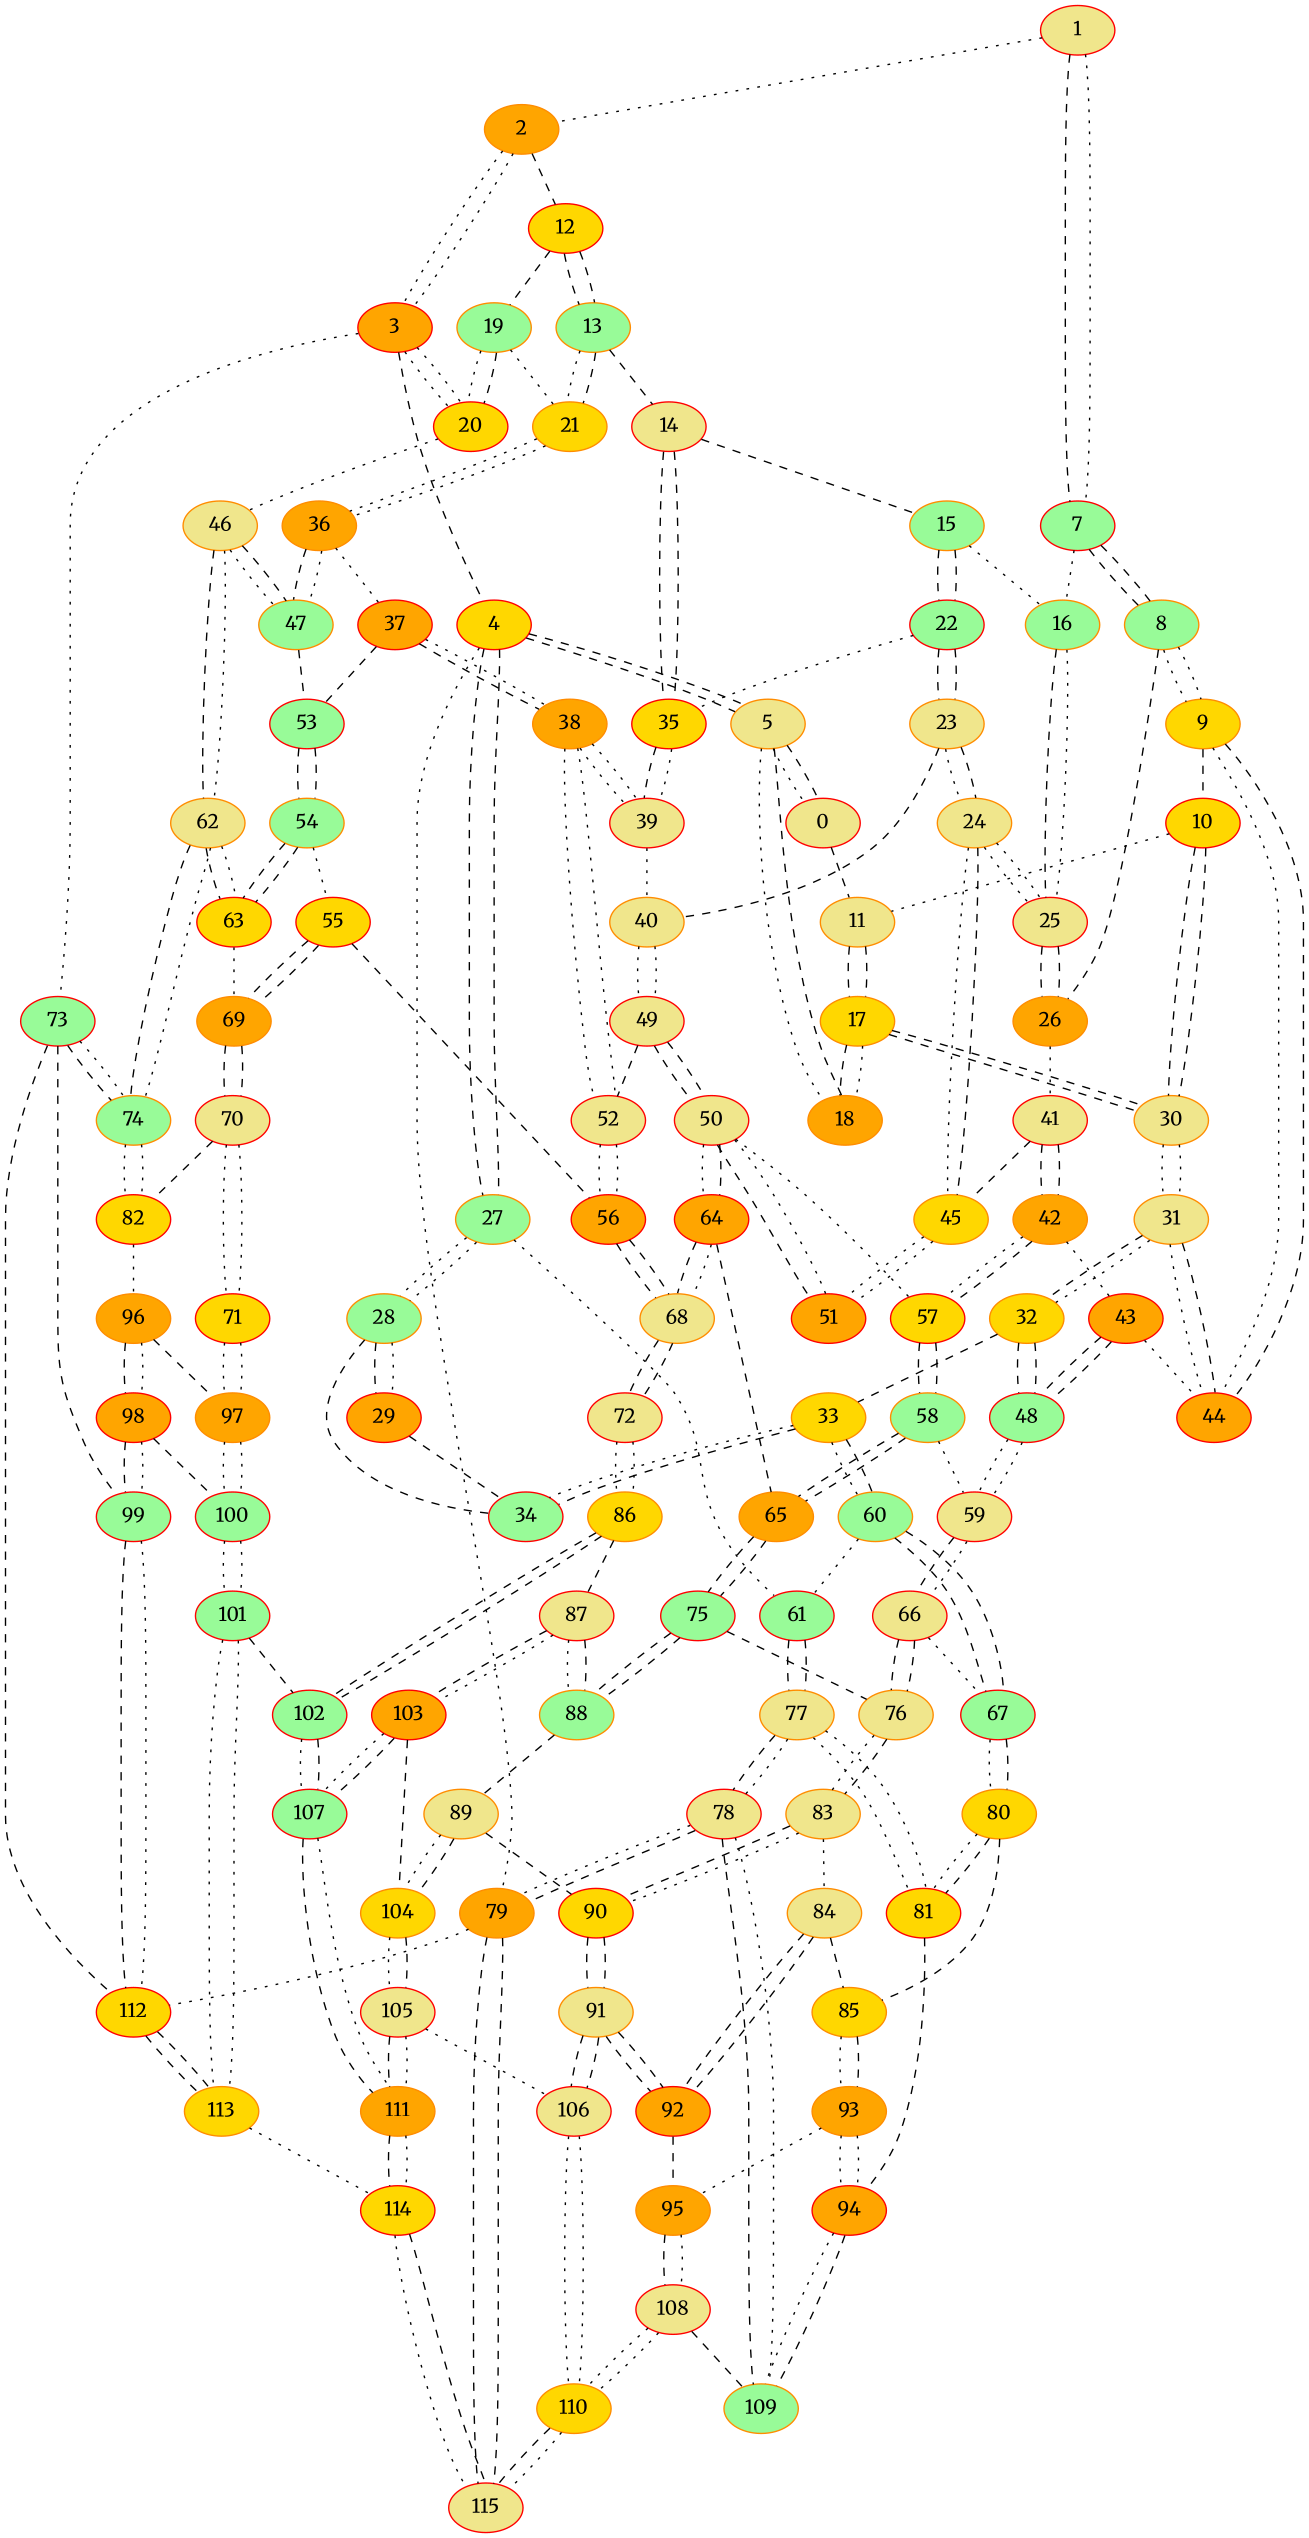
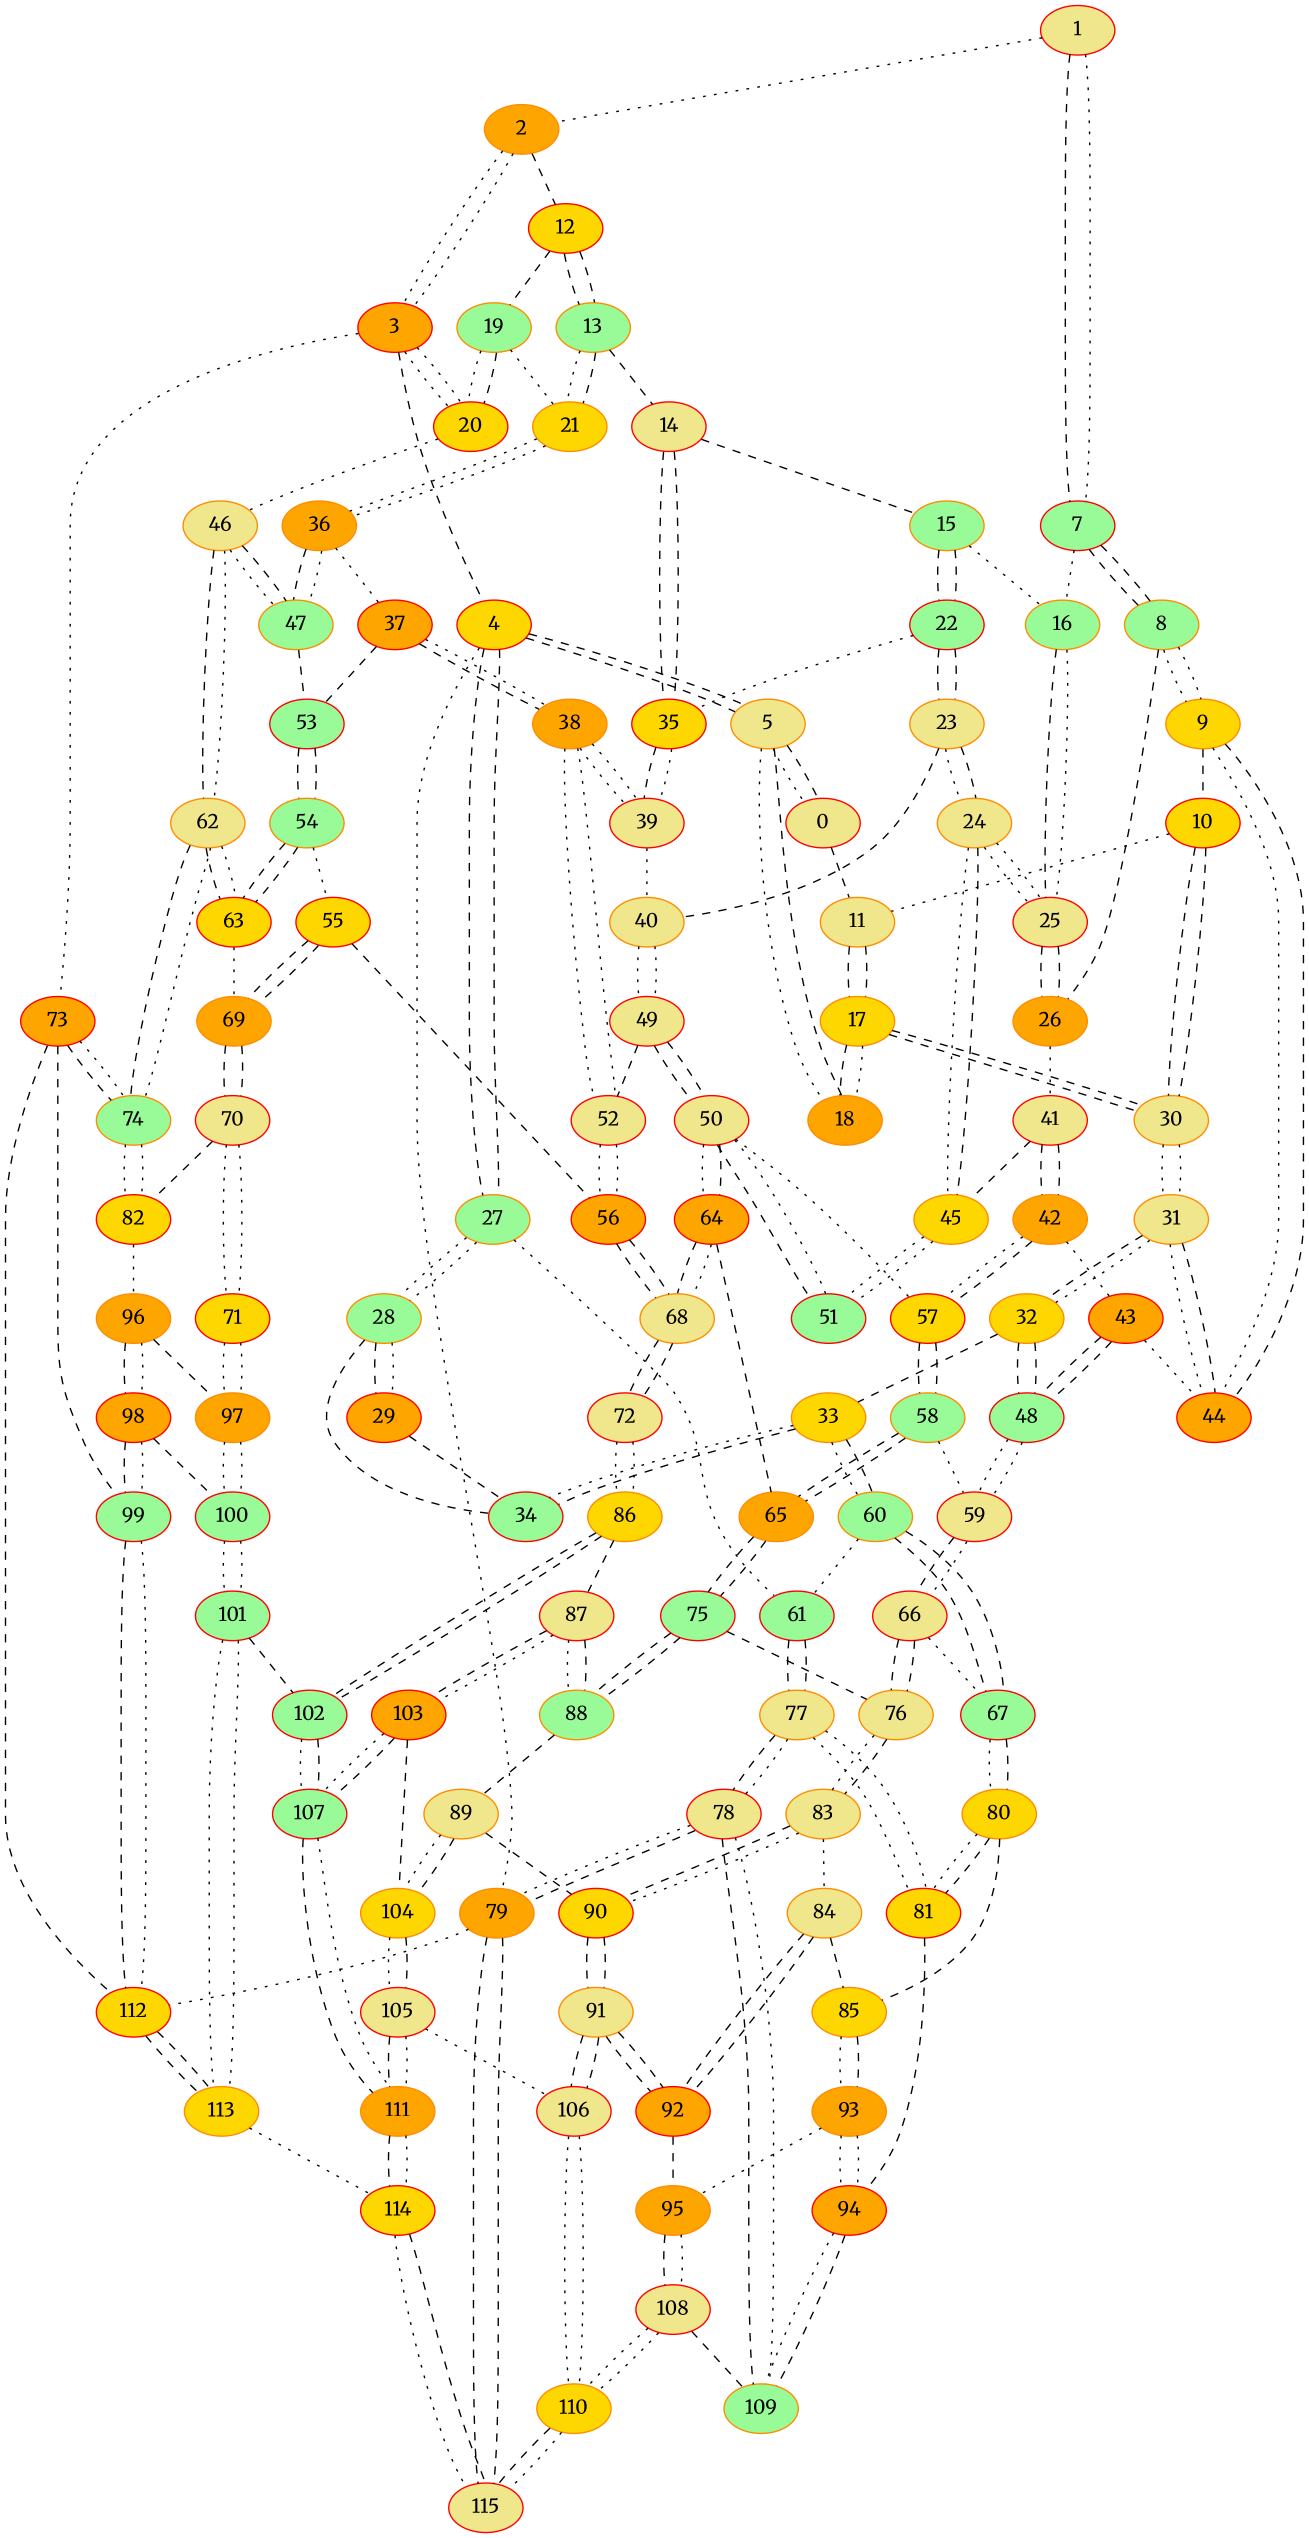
  graph {
    fontname=Merriweather
    node [color=red fillcolor=khaki fontname=Merriweather style=filled]
    edge [fontname=Merriweather style=dashed]
    2 [color=darkorange fillcolor=orange]
    1
    7 [fillcolor=palegreen]
    3 [fillcolor=orange]
    12 [fillcolor=gold]
    8 [color=darkorange fillcolor=palegreen]
    16 [color=darkorange fillcolor=palegreen]
    4 [fillcolor=gold]
    20 [fillcolor=gold]
-   73 [fillcolor=palegreen]
+   73 [fillcolor=orange]
    13 [color=darkorange fillcolor=palegreen]
    19 [color=darkorange fillcolor=palegreen]
    5 [color=darkorange]
    27 [color=darkorange fillcolor=palegreen]
    79 [color=darkorange fillcolor=orange]
    46 [color=darkorange]
    74 [color=darkorange fillcolor=palegreen]
    99 [fillcolor=palegreen]
    112 [fillcolor=gold]
    n20 [label=0]
    18 [color=darkorange fillcolor=orange]
    28 [color=darkorange fillcolor=palegreen]
    61 [fillcolor=palegreen]
    115
    11 [color=darkorange]
    17 [color=darkorange fillcolor=gold]
    9 [color=darkorange fillcolor=gold]
    26 [color=darkorange fillcolor=orange]
    25
    10 [fillcolor=gold]
    44 [fillcolor=orange]
    41
    30 [color=darkorange]
    31 [color=darkorange]
    14
    21 [color=darkorange fillcolor=gold]
    15 [color=darkorange fillcolor=palegreen]
    35 [fillcolor=gold]
    36 [color=darkorange fillcolor=orange]
    22 [fillcolor=palegreen]
    39
    23 [color=darkorange]
    47 [color=darkorange fillcolor=palegreen]
    62 [color=darkorange]
    37 [fillcolor=orange]
    24 [color=darkorange]
    40 [color=darkorange]
    45 [color=darkorange fillcolor=gold]
    49
-   51 [fillcolor=orange]
+   51 [fillcolor=palegreen]
    42 [color=darkorange fillcolor=orange]
    29 [fillcolor=orange]
    34 [fillcolor=palegreen]
    77 [color=darkorange]
    32 [color=darkorange fillcolor=gold]
    33 [color=darkorange fillcolor=gold]
    48 [fillcolor=palegreen]
    60 [color=darkorange fillcolor=palegreen]
    59
    67 [fillcolor=palegreen]
    38 [color=darkorange fillcolor=orange]
    53 [fillcolor=palegreen]
    52
    54 [color=darkorange fillcolor=palegreen]
    56 [fillcolor=orange]
    50
    43 [fillcolor=orange]
    57 [fillcolor=gold]
    58 [color=darkorange fillcolor=palegreen]
    63 [fillcolor=gold]
    66
    64 [fillcolor=orange]
    68 [color=darkorange]
    65 [color=darkorange fillcolor=orange]
    55 [fillcolor=gold]
    69 [color=darkorange fillcolor=orange]
    70
    72
    75 [fillcolor=palegreen]
    76 [color=darkorange]
    80 [color=darkorange fillcolor=gold]
    78
    81 [fillcolor=gold]
    82 [fillcolor=gold]
    88 [color=darkorange fillcolor=palegreen]
    83 [color=darkorange]
    85 [color=darkorange fillcolor=gold]
    86 [color=darkorange fillcolor=gold]
    71 [fillcolor=gold]
    97 [color=darkorange fillcolor=orange]
    96 [color=darkorange fillcolor=orange]
    100 [fillcolor=palegreen]
    87
    102 [fillcolor=palegreen]
    113 [color=darkorange fillcolor=gold]
    89 [color=darkorange]
    84 [color=darkorange]
    90 [fillcolor=gold]
    109 [color=darkorange fillcolor=palegreen]
    94 [fillcolor=orange]
    93 [color=darkorange fillcolor=orange]
    98 [fillcolor=orange]
    92 [fillcolor=orange]
    91 [color=darkorange]
    95 [color=darkorange fillcolor=orange]
    103 [fillcolor=orange]
    107 [fillcolor=palegreen]
    104 [color=darkorange fillcolor=gold]
    105
    106
    110 [color=darkorange fillcolor=gold]
    108
    101 [fillcolor=palegreen]
    114 [fillcolor=gold]
    111 [color=darkorange fillcolor=orange]
    2 -- 3 [style=dotted]
    2 -- 3 [style=dotted]
    2 -- 12
    1 -- 2 [style=dotted]
    1 -- 7
    1 -- 7 [style=dotted]
    7 -- 8
    7 -- 8
    7 -- 16 [style=dotted]
    3 -- 4
    3 -- 20 [style=dotted]
    3 -- 20 [style=dotted]
    3 -- 73 [style=dotted]
    12 -- 13
    12 -- 13
    12 -- 19
    8 -- 9 [style=dotted]
    8 -- 9 [style=dotted]
    8 -- 26
    16 -- 25
    16 -- 25 [style=dotted]
    4 -- 5
    4 -- 5
    4 -- 27
    4 -- 27
    4 -- 79 [style=dotted]
    20 -- 46 [style=dotted]
    73 -- 74
    73 -- 74 [style=dotted]
    73 -- 99
    73 -- 112
    13 -- 14
    13 -- 21 [style=dotted]
    13 -- 21
    19 -- 20 [style=dotted]
    19 -- 20
    19 -- 21 [style=dotted]
    5 -- n20 [style=dotted]
    5 -- n20
    5 -- 18 [style=dotted]
    5 -- 18
    27 -- 28 [style=dotted]
    27 -- 28 [style=dotted]
    27 -- 61 [style=dotted]
    79 -- 112 [style=dotted]
    79 -- 115
    79 -- 115
    46 -- 47 [style=dotted]
    46 -- 47
    46 -- 62
    46 -- 62 [style=dotted]
    74 -- 82 [style=dotted]
    74 -- 82 [style=dotted]
    99 -- 112
    99 -- 112 [style=dotted]
    112 -- 113
    112 -- 113
    n20 -- 11
    28 -- 29
    28 -- 29 [style=dotted]
    28 -- 34
    61 -- 77
    61 -- 77
    11 -- 17
    11 -- 17
    17 -- 18
    17 -- 18 [style=dotted]
    17 -- 30
    17 -- 30
    9 -- 10
    9 -- 44 [style=dotted]
    9 -- 44
    26 -- 41 [style=dotted]
    25 -- 26
    25 -- 26
    10 -- 11 [style=dotted]
    10 -- 30
    10 -- 30
    41 -- 45
    41 -- 42
    41 -- 42
    30 -- 31 [style=dotted]
    30 -- 31 [style=dotted]
    31 -- 44 [style=dotted]
    31 -- 44
    31 -- 32
    31 -- 32 [style=dotted]
    14 -- 15
    14 -- 35
    14 -- 35
    21 -- 36 [style=dotted]
    21 -- 36 [style=dotted]
    15 -- 16 [style=dotted]
    15 -- 22
    15 -- 22
    35 -- 39
    35 -- 39 [style=dotted]
    36 -- 47
    36 -- 47 [style=dotted]
    36 -- 37 [style=dotted]
    22 -- 35 [style=dotted]
    22 -- 23
    22 -- 23
    39 -- 40 [style=dotted]
    23 -- 24 [style=dotted]
    23 -- 24
    23 -- 40
    47 -- 53
    62 -- 74
    62 -- 74 [style=dotted]
    62 -- 63
    62 -- 63 [style=dotted]
    37 -- 38
    37 -- 38 [style=dotted]
    37 -- 53
    24 -- 25 [style=dotted]
    24 -- 25 [style=dotted]
    24 -- 45 [style=dotted]
    24 -- 45
    40 -- 49 [style=dotted]
    40 -- 49 [style=dotted]
    45 -- 51 [style=dotted]
    45 -- 51 [style=dotted]
    49 -- 52
    49 -- 50
    49 -- 50
    42 -- 43 [style=dotted]
    42 -- 57 [style=dotted]
    42 -- 57
    29 -- 34
    77 -- 78
    77 -- 78 [style=dotted]
    77 -- 81 [style=dotted]
    77 -- 81 [style=dotted]
    32 -- 33
    32 -- 48
    32 -- 48
    33 -- 34 [style=dotted]
    33 -- 34
    33 -- 60 [style=dotted]
    33 -- 60
    48 -- 59 [style=dotted]
    48 -- 59 [style=dotted]
    60 -- 61 [style=dotted]
    60 -- 67
    60 -- 67
    59 -- 66
    59 -- 66 [style=dotted]
    67 -- 80 [style=dotted]
    67 -- 80
    38 -- 39 [style=dotted]
    38 -- 39 [style=dotted]
    38 -- 52 [style=dotted]
    38 -- 52 [style=dotted]
    53 -- 54
    53 -- 54
    52 -- 56 [style=dotted]
    52 -- 56 [style=dotted]
    54 -- 63
    54 -- 63
    54 -- 55 [style=dotted]
    56 -- 68
    56 -- 68
    50 -- 51
    50 -- 51 [style=dotted]
    50 -- 57 [style=dotted]
    50 -- 64 [style=dotted]
    50 -- 64
    43 -- 44 [style=dotted]
    43 -- 48
    43 -- 48
    57 -- 58
    57 -- 58
    58 -- 59 [style=dotted]
    58 -- 65
    58 -- 65
    63 -- 69 [style=dotted]
    66 -- 67 [style=dotted]
    66 -- 76
    66 -- 76
    64 -- 68
    64 -- 68 [style=dotted]
    64 -- 65
    68 -- 72
    68 -- 72
    65 -- 75
    65 -- 75
    55 -- 56
    55 -- 69
    55 -- 69
    69 -- 70
    69 -- 70
    70 -- 82
    70 -- 71 [style=dotted]
    70 -- 71 [style=dotted]
    72 -- 86 [style=dotted]
    72 -- 86 [style=dotted]
    75 -- 76
    75 -- 88
    75 -- 88
    76 -- 83 [style=dotted]
    76 -- 83
    80 -- 81 [style=dotted]
    80 -- 81
    80 -- 85
    78 -- 79 [style=dotted]
    78 -- 79
    78 -- 109
    78 -- 109 [style=dotted]
    81 -- 94
    82 -- 96 [style=dotted]
    88 -- 89
    83 -- 84 [style=dotted]
    83 -- 90
    83 -- 90 [style=dotted]
    85 -- 93 [style=dotted]
    85 -- 93
    86 -- 87
    86 -- 102
    86 -- 102
    71 -- 97 [style=dotted]
    71 -- 97 [style=dotted]
    97 -- 100 [style=dotted]
    97 -- 100 [style=dotted]
    96 -- 97
    96 -- 98
    96 -- 98 [style=dotted]
    100 -- 101 [style=dotted]
    100 -- 101 [style=dotted]
    87 -- 88 [style=dotted]
    87 -- 88
    87 -- 103
    87 -- 103 [style=dotted]
    102 -- 107 [style=dotted]
    102 -- 107
    113 -- 114 [style=dotted]
    89 -- 90
    89 -- 104 [style=dotted]
    89 -- 104
    84 -- 85
    84 -- 92
    84 -- 92
    90 -- 91
    90 -- 91
    94 -- 109 [style=dotted]
    94 -- 109
    93 -- 94 [style=dotted]
    93 -- 94 [style=dotted]
    93 -- 95 [style=dotted]
    98 -- 99
    98 -- 99 [style=dotted]
    98 -- 100
    92 -- 95
    91 -- 92
    91 -- 92
    91 -- 106
    91 -- 106
    95 -- 108
    95 -- 108 [style=dotted]
    103 -- 107 [style=dotted]
    103 -- 107
    103 -- 104
    107 -- 111
    107 -- 111 [style=dotted]
    104 -- 105 [style=dotted]
    104 -- 105
    105 -- 106 [style=dotted]
    105 -- 111
    105 -- 111 [style=dotted]
    106 -- 110 [style=dotted]
    106 -- 110 [style=dotted]
    110 -- 115
    110 -- 115 [style=dotted]
    108 -- 109
    108 -- 110 [style=dotted]
    108 -- 110 [style=dotted]
    101 -- 102
    101 -- 113 [style=dotted]
    101 -- 113 [style=dotted]
    114 -- 115 [style=dotted]
    114 -- 115
    111 -- 114
    111 -- 114 [style=dotted]
  }
